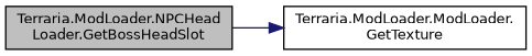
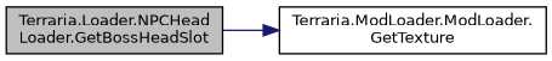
  digraph {
    rankdir=LR
    node [color=black fontname=Helvetica fontsize=10 shape=record style=filled]
-   n1 [fillcolor=grey75 fontcolor=black height=0.2 label="Terraria.ModLoader.NPCHead\lLoader.GetBossHeadSlot" width=0.4]
+   n1 [fillcolor=grey75 fontcolor=black height=0.2 label="Terraria.Loader.NPCHead\lLoader.GetBossHeadSlot" width=0.4]
    n2 [fillcolor=white height=0.2 label="Terraria.ModLoader.ModLoader.\lGetTexture" width=0.4]
    n1 -> n2 [color=midnightblue fontname=Helvetica fontsize=10 labelfontname=Helvetica labelfontsize=10 style=solid]
  }
